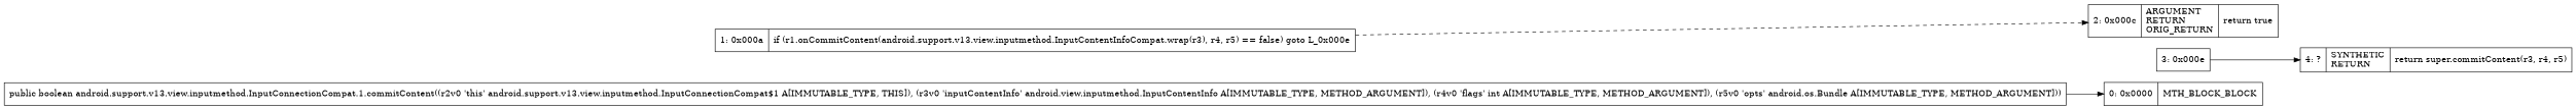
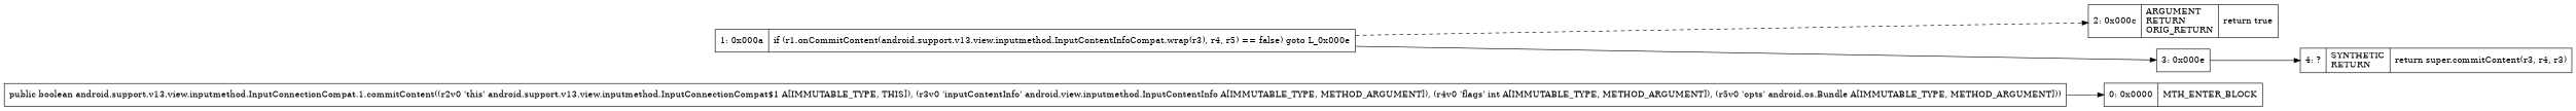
  digraph {
    rankdir=LR
    node [shape=record]
-   n1 [label="{0\:\ 0x0000|MTH_BLOCK_BLOCK\l}"]
+   n1 [label="{0\:\ 0x0000|MTH_ENTER_BLOCK\l}"]
    n2 [label="{1\:\ 0x000a|if (r1.onCommitContent(android.support.v13.view.inputmethod.InputContentInfoCompat.wrap(r3), r4, r5) == false) goto L_0x000e\l}"]
    n3 [label="{2\:\ 0x000c|ARGUMENT\lRETURN\lORIG_RETURN\l|return true\l}"]
    n4 [label="{3\:\ 0x000e}"]
-   n5 [label="{4\:\ ?|SYNTHETIC\lRETURN\l|return super.commitContent(r3, r4, r5)\l}"]
+   n5 [label="{4\:\ ?|SYNTHETIC\lRETURN\l|return super.commitContent(r3, r4, r3)\l}"]
    n6 [label="{public boolean android.support.v13.view.inputmethod.InputConnectionCompat.1.commitContent((r2v0 'this' android.support.v13.view.inputmethod.InputConnectionCompat$1 A[IMMUTABLE_TYPE, THIS]), (r3v0 'inputContentInfo' android.view.inputmethod.InputContentInfo A[IMMUTABLE_TYPE, METHOD_ARGUMENT]), (r4v0 'flags' int A[IMMUTABLE_TYPE, METHOD_ARGUMENT]), (r5v0 'opts' android.os.Bundle A[IMMUTABLE_TYPE, METHOD_ARGUMENT])) }"]
    n2 -> n3 [style=dashed]
+   n2 -> n4
    n4 -> n5
    n6 -> n1
  }
